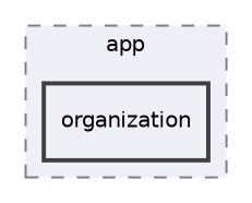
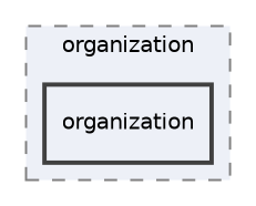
  digraph {
    compound=true
    n1 [color=grey25 fillcolor="#edf0f7" fontname=Helvetica fontsize=10 label=organization shape=box style="filled,bold,"]
    subgraph cluster_1 {
      bgcolor="#edf0f7"
      fontname=Helvetica
      fontsize=10
-     label=app
+     label=organization
      pencolor=grey50
      style="filled,dashed,"
      n1
    }
  }
